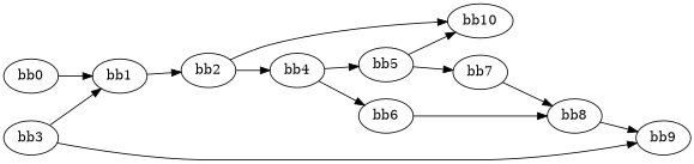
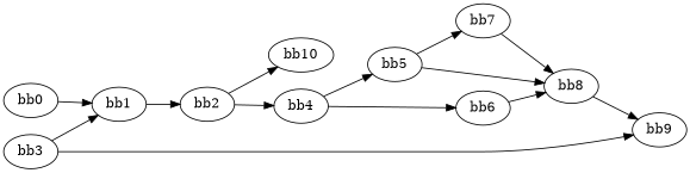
  digraph {
    rankdir=LR
    n1 [label="bb0\l"]
    n2 [label="bb1\l"]
    n3 [label="bb2\l"]
    n4 [label="bb10\l"]
    n5 [label="bb4\l"]
    n6 [label="bb3\l"]
    n7 [label="bb9\l"]
    n8 [label="bb5\l"]
    n9 [label="bb6\l"]
    n10 [label="bb7\l"]
    n11 [label="bb8\l"]
    n1 -> n2
    n2 -> n3
    n3 -> n4
    n3 -> n5
    n5 -> n8
    n5 -> n9
    n6 -> n2
    n6 -> n7
-   n8 -> n4
+   n8 -> n11
    n8 -> n10
    n9 -> n11
    n10 -> n11
    n11 -> n7
  }
